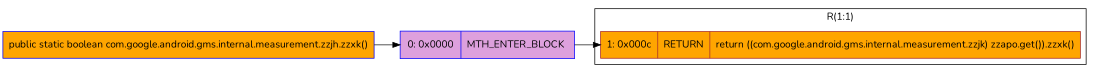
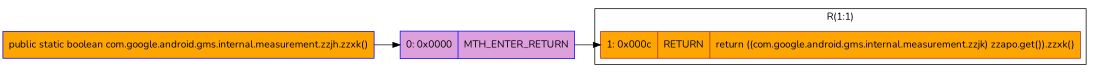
  digraph {
    rankdir=LR
    fontname=Nunito
    node [color=blue shape=record style=filled fillcolor=orange fontname=Nunito]
    edge [fontname=Nunito]
    n1 [color=brown label="{1\:\ 0x000c|RETURN\l|return ((com.google.android.gms.internal.measurement.zzjk) zzapo.get()).zzxk()\l}"]
-   n2 [label="{0\:\ 0x0000|MTH_ENTER_BLOCK\l}" fillcolor=plum]
+   n2 [label="{0\:\ 0x0000|MTH_ENTER_RETURN\l}" fillcolor=plum]
    n3 [label="{public static boolean com.google.android.gms.internal.measurement.zzjh.zzxk() }"]
    subgraph cluster_1 {
      label="R(1:1)"
      n1
    }
    n2 -> n1
    n3 -> n2
  }
